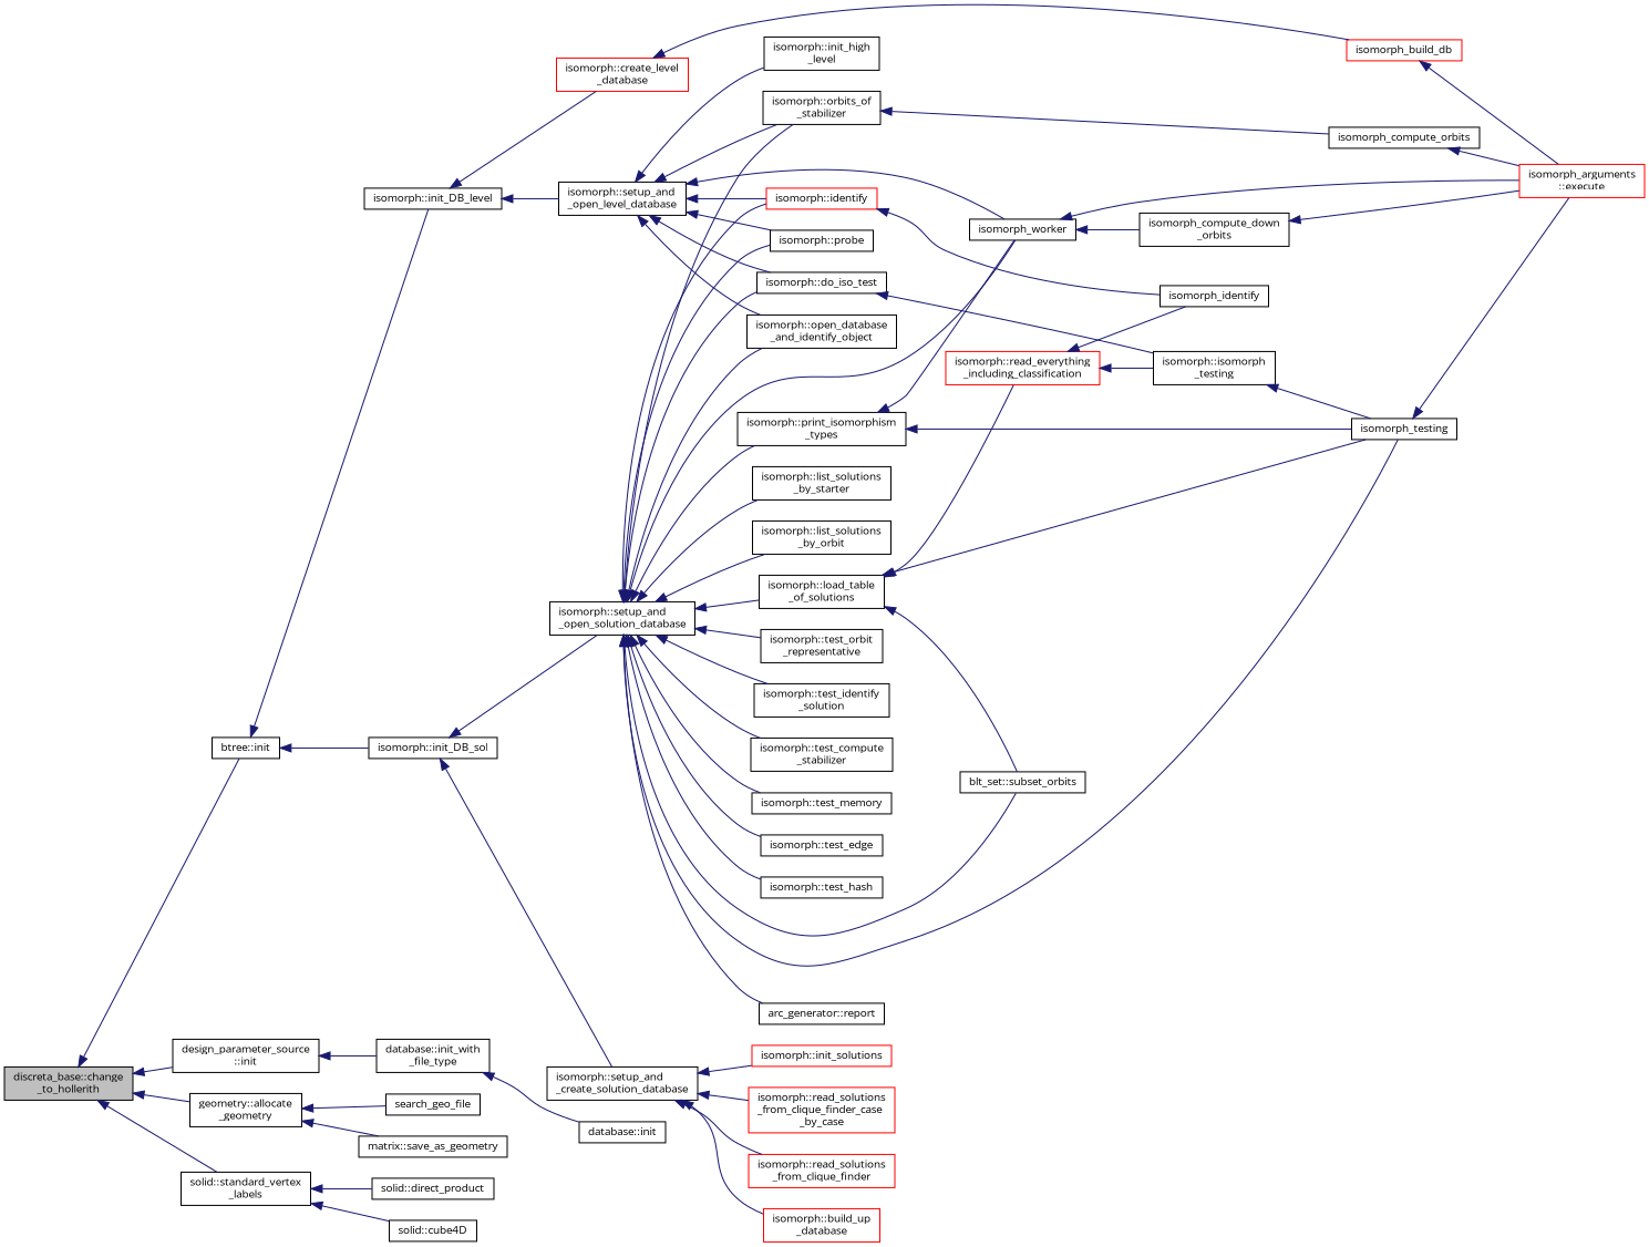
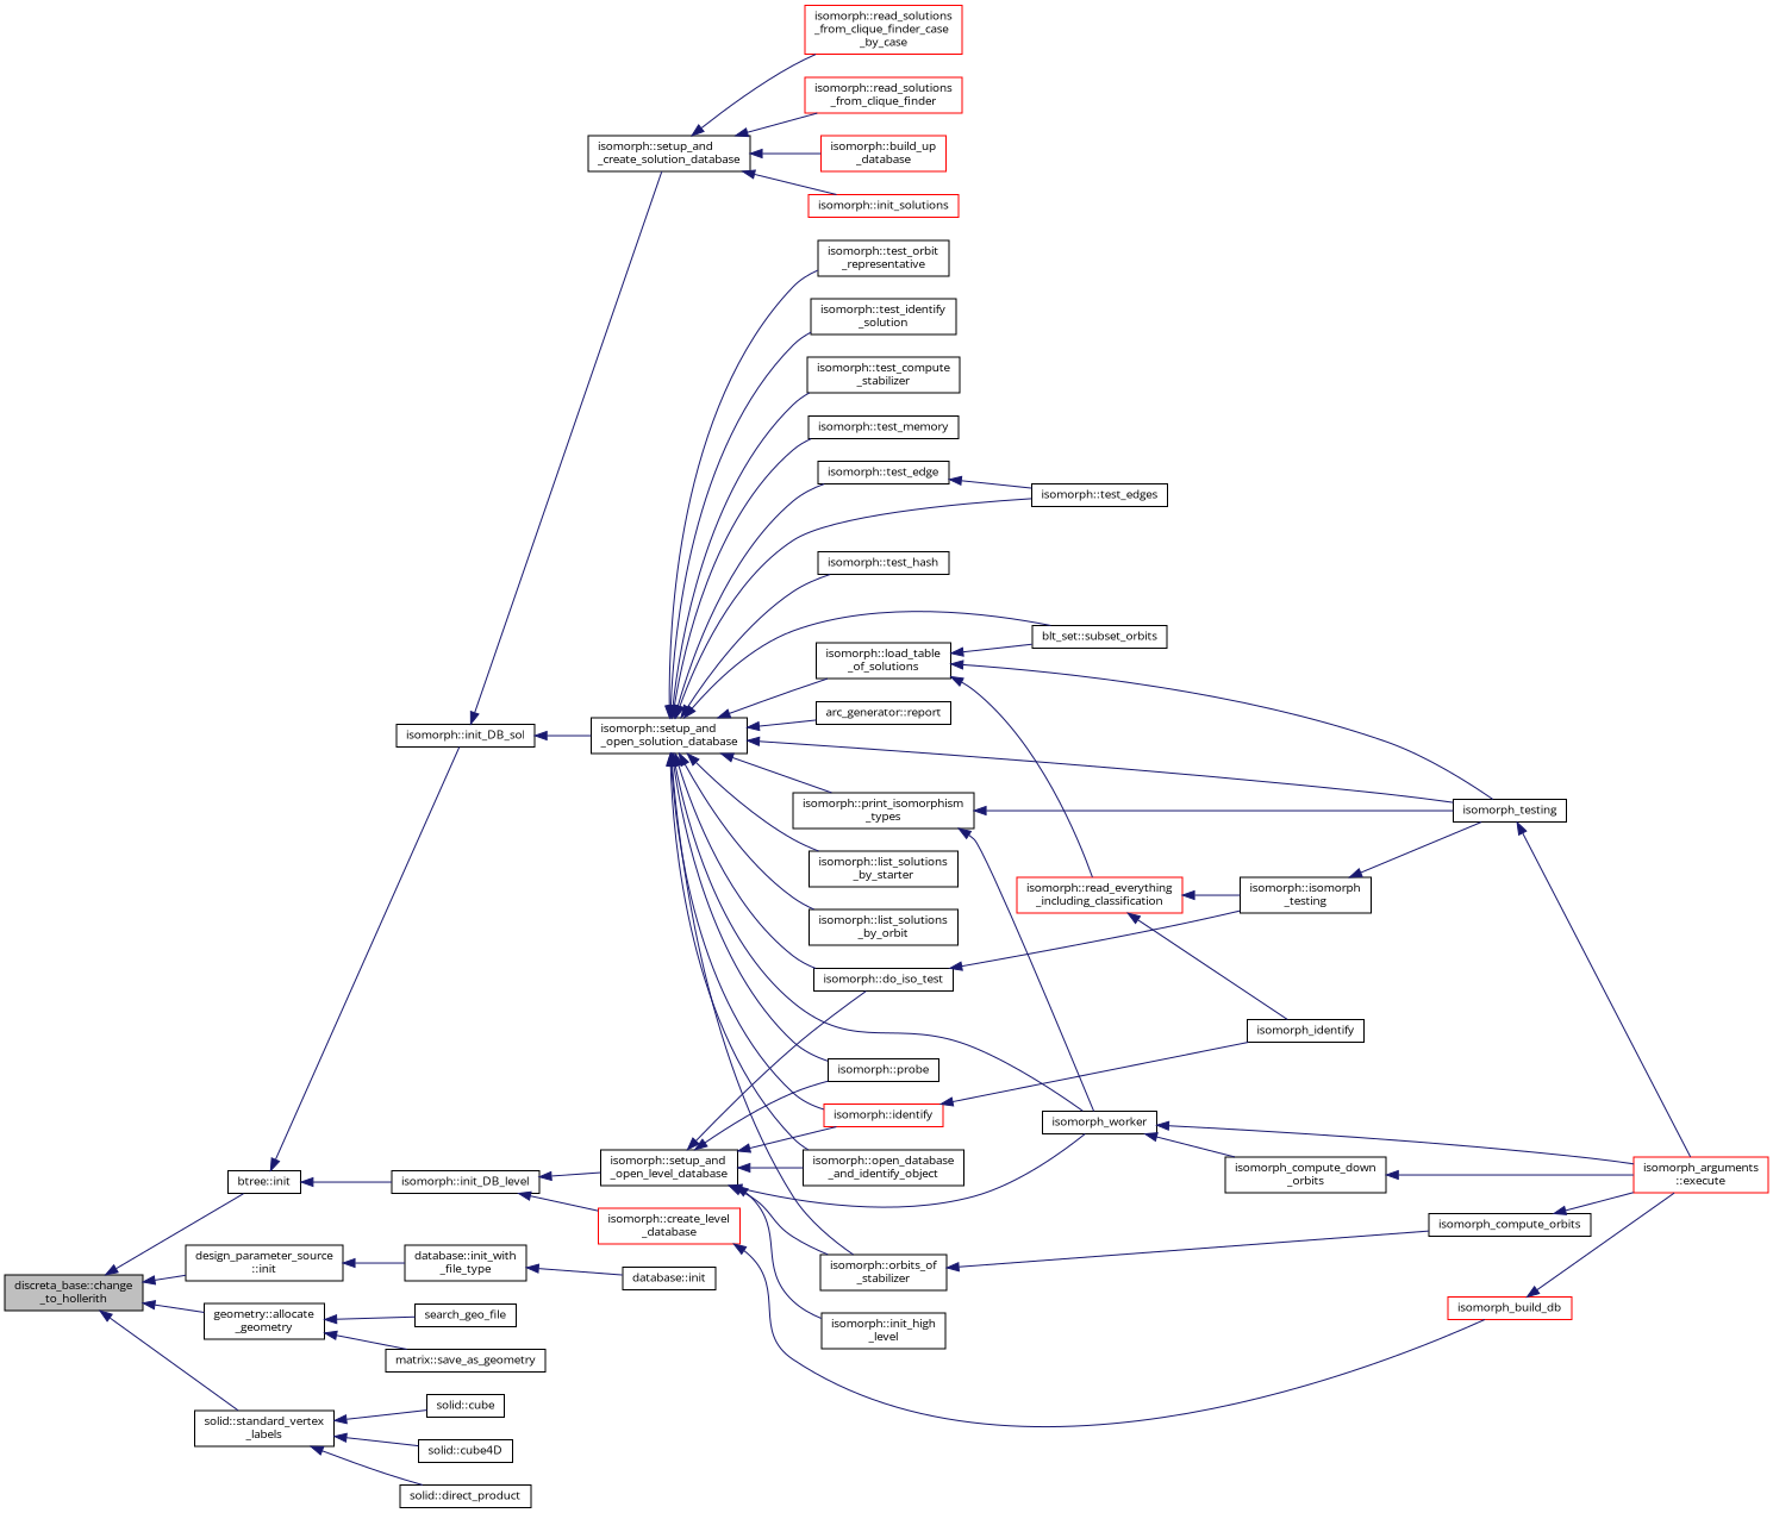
  digraph {
    fontname="Open Sans"
    rankdir=LR
    node [color=black fillcolor=white fontname="Open Sans" fontsize=10 shape=record style=filled]
    edge [color=midnightblue dir=back fontname="Open Sans" fontsize=10 labelfontname=Helvetica labelfontsize=10 style=solid]
    n1 [fillcolor=grey75 fontcolor=black height=0.2 label="discreta_base::change\l_to_hollerith" width=0.4]
    n2 [height=0.2 label="btree::init" width=0.4]
    n3 [height=0.2 label="design_parameter_source\l::init" width=0.4]
    n4 [height=0.2 label="geometry::allocate\l_geometry" width=0.4]
    n5 [height=0.2 label="solid::standard_vertex\l_labels" width=0.4]
    n6 [height=0.2 label="isomorph::init_DB_sol" width=0.4]
    n7 [height=0.2 label="isomorph::init_DB_level" width=0.4]
    n8 [height=0.2 label="database::init_with\l_file_type" width=0.4]
    n9 [height=0.2 label="database::init" width=0.4]
    n10 [height=0.2 label=search_geo_file width=0.4]
    n11 [height=0.2 label="matrix::save_as_geometry" width=0.4]
    n12 [height=0.2 label="solid::direct_product" width=0.4]
+   n13 [height=0.2 label="solid::cube" width=0.4]
    n14 [height=0.2 label="solid::cube4D" width=0.4]
    n15 [height=0.2 label="isomorph::setup_and\l_open_solution_database" width=0.4]
    n16 [height=0.2 label="isomorph::setup_and\l_create_solution_database" width=0.4]
    n17 [height=0.2 label="isomorph::setup_and\l_open_level_database" width=0.4]
    n18 [color=red height=0.2 label="isomorph::create_level\l_database" width=0.4]
    n19 [height=0.2 label="blt_set::subset_orbits" width=0.4]
    n20 [height=0.2 label="arc_generator::report" width=0.4]
    n21 [height=0.2 label="isomorph::load_table\l_of_solutions" width=0.4]
    n22 [height=0.2 label=isomorph_worker width=0.4]
    n23 [height=0.2 label=isomorph_testing width=0.4]
    n24 [height=0.2 label="isomorph::list_solutions\l_by_starter" width=0.4]
    n25 [height=0.2 label="isomorph::list_solutions\l_by_orbit" width=0.4]
    n26 [height=0.2 label="isomorph::orbits_of\l_stabilizer" width=0.4]
    n27 [height=0.2 label="isomorph::test_orbit\l_representative" width=0.4]
    n28 [height=0.2 label="isomorph::test_identify\l_solution" width=0.4]
    n29 [height=0.2 label="isomorph::test_compute\l_stabilizer" width=0.4]
    n30 [height=0.2 label="isomorph::test_memory" width=0.4]
+   n31 [height=0.2 label="isomorph::test_edges" width=0.4]
    n32 [height=0.2 label="isomorph::test_edge" width=0.4]
    n33 [height=0.2 label="isomorph::test_hash" width=0.4]
    n34 [height=0.2 label="isomorph::open_database\l_and_identify_object" width=0.4]
    n35 [height=0.2 label="isomorph::print_isomorphism\l_types" width=0.4]
    n36 [height=0.2 label="isomorph::probe" width=0.4]
    n37 [height=0.2 label="isomorph::do_iso_test" width=0.4]
    n38 [color=red height=0.2 label="isomorph::identify" width=0.4]
    n39 [color=red height=0.2 label="isomorph::init_solutions" width=0.4]
    n40 [color=red height=0.2 label="isomorph::read_solutions\l_from_clique_finder_case\l_by_case" width=0.4]
    n41 [color=red height=0.2 label="isomorph::read_solutions\l_from_clique_finder" width=0.4]
    n42 [color=red height=0.2 label="isomorph::build_up\l_database" width=0.4]
    n43 [color=red height=0.2 label="isomorph::read_everything\l_including_classification" width=0.4]
    n44 [color=red height=0.2 label="isomorph_arguments\l::execute" width=0.4]
    n45 [height=0.2 label="isomorph_compute_down\l_orbits" width=0.4]
    n46 [height=0.2 label=isomorph_compute_orbits width=0.4]
    n47 [height=0.2 label="isomorph::init_high\l_level" width=0.4]
    n48 [height=0.2 label="isomorph::isomorph\l_testing" width=0.4]
    n49 [height=0.2 label=isomorph_identify width=0.4]
    n50 [color=red height=0.2 label=isomorph_build_db width=0.4]
    n1 -> n2
    n1 -> n3
    n1 -> n4
    n1 -> n5
    n2 -> n6
    n2 -> n7
    n3 -> n8
    n4 -> n10
    n4 -> n11
    n5 -> n12
+   n5 -> n13
    n5 -> n14
    n6 -> n15
    n6 -> n16
    n7 -> n17
    n7 -> n18
    n8 -> n9
    n15 -> n19
    n15 -> n20
    n15 -> n21
    n15 -> n22
    n15 -> n23
    n15 -> n24
    n15 -> n25
    n15 -> n26
    n15 -> n27
    n15 -> n28
    n15 -> n29
    n15 -> n30
+   n15 -> n31
    n15 -> n32
    n15 -> n33
    n15 -> n34
    n15 -> n35
    n15 -> n36
    n15 -> n37
    n15 -> n38
    n16 -> n39
    n16 -> n40
    n16 -> n41
    n16 -> n42
    n17 -> n22
    n17 -> n26
    n17 -> n34
    n17 -> n36
    n17 -> n37
    n17 -> n38
    n17 -> n47
    n18 -> n50
    n21 -> n19
    n21 -> n23
    n21 -> n43
    n22 -> n44
    n22 -> n45
    n23 -> n44
    n26 -> n46
+   n32 -> n31
    n35 -> n22
    n35 -> n23
    n37 -> n48
    n38 -> n49
    n43 -> n48
    n43 -> n49
    n45 -> n44
    n46 -> n44
    n48 -> n23
    n50 -> n44
  }
